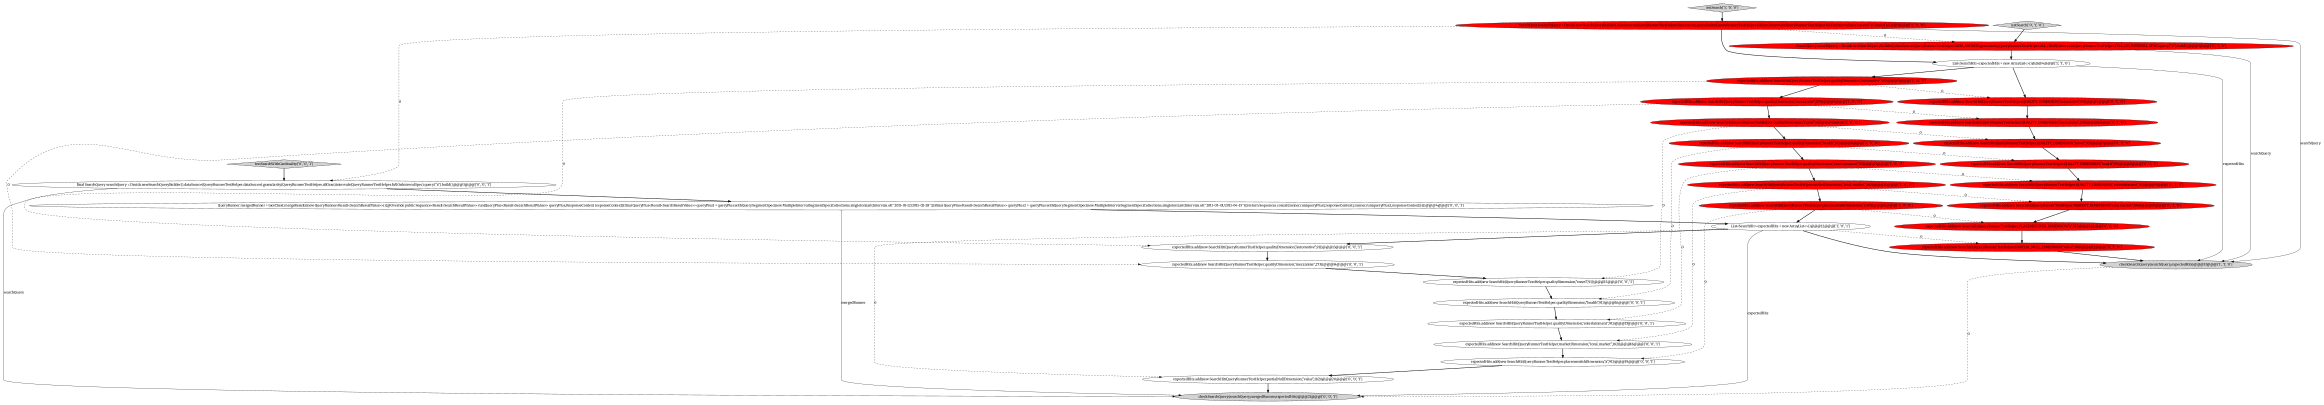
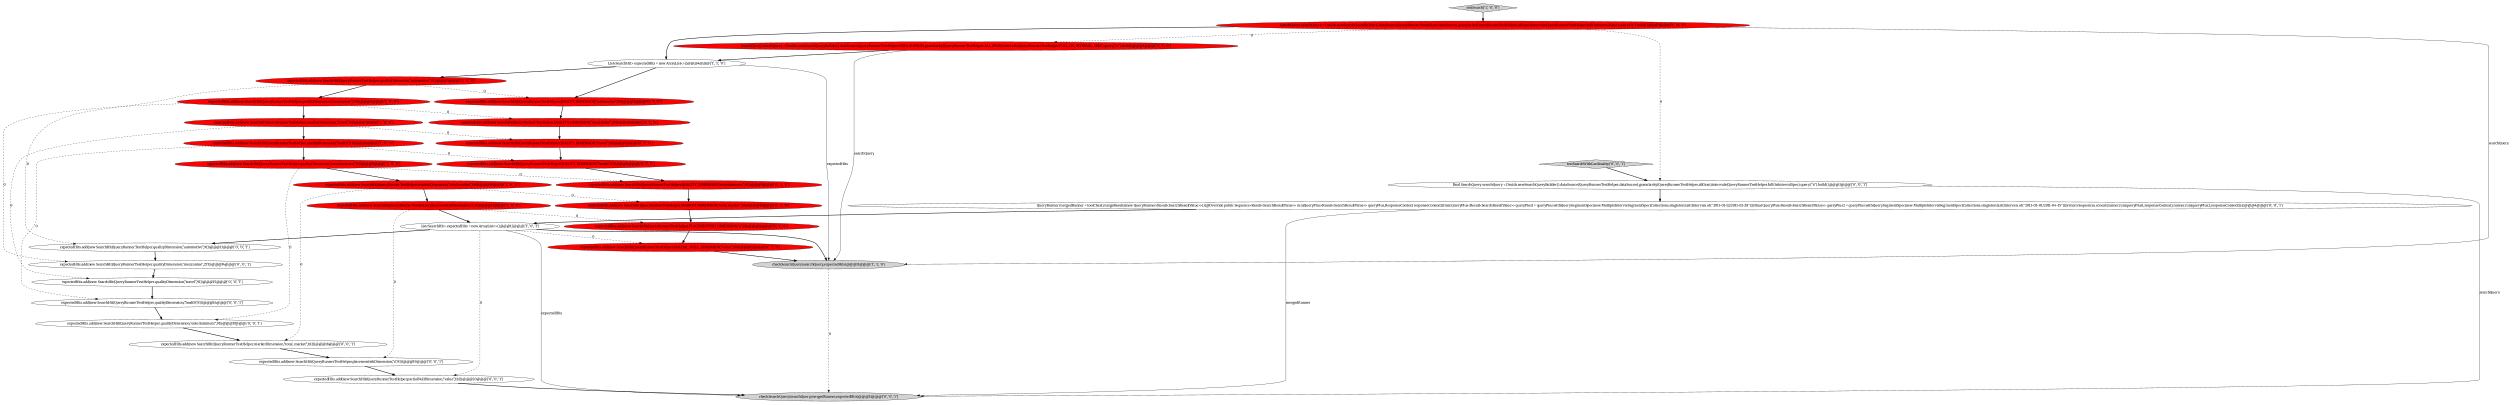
  digraph {
    fontname=Merriweather
    node [fillcolor=red shape=ellipse style=filled fontname=Merriweather]
    edge [style=bold fontname=Merriweather]
    n1 [fillcolor=white label="expectedHits.add(new SearchHit(QueryRunnerTestHelper.partialNullDimension,\"value\",182))@@@20@@@['0', '0', '1']"]
    n2 [fillcolor=lightgray label="checkSearchQuery(searchQuery,mergedRunner,expectedHits)@@@21@@@['0', '0', '1']"]
    n3 [label="expectedHits.add(new SearchHit(QueryRunnerTestHelper.qualityDimension,\"health\",93))@@@8@@@['1', '0', '0']"]
    n4 [fillcolor=white label="expectedHits.add(new SearchHit(QueryRunnerTestHelper.qualityDimension,\"health\",91))@@@16@@@['0', '0', '1']"]
    n5 [label="expectedHits.add(new SearchHit(QueryRunnerTestHelper.QUALITY_DIMENSION,\"health\",93))@@@8@@@['0', '1', '0']"]
    n6 [label="expectedHits.add(new SearchHit(QueryRunnerTestHelper.qualityDimension,\"entertainment\",93))@@@9@@@['1', '0', '0']"]
    n7 [fillcolor=white label="expectedHits.add(new SearchHit(QueryRunnerTestHelper.marketDimension,\"total_market\",182))@@@18@@@['0', '0', '1']"]
    n8 [fillcolor=white label="expectedHits.add(new SearchHit(QueryRunnerTestHelper.placementishDimension,\"a\",91))@@@19@@@['0', '0', '1']"]
    n9 [fillcolor=white label="List<SearchHit> expectedHits = new ArrayList<>()@@@4@@@['1', '1', '0']"]
    n10 [label="expectedHits.add(new SearchHit(QueryRunnerTestHelper.qualityDimension,\"automotive\",93))@@@5@@@['1', '0', '0']"]
    n11 [fillcolor=lightgray label="checkSearchQuery(searchQuery,expectedHits)@@@13@@@['1', '1', '0']"]
    n12 [label="expectedHits.add(new SearchHit(QueryRunnerTestHelper.QUALITY_DIMENSION,\"automotive\",93))@@@5@@@['0', '1', '0']"]
    n13 [label="SearchQuery searchQuery = Druids.newSearchQueryBuilder().dataSource(QueryRunnerTestHelper.dataSource).granularity(QueryRunnerTestHelper.allGran).intervals(QueryRunnerTestHelper.fullOnIntervalSpec).query(\"a\").build()@@@3@@@['1', '0', '0']"]
    n14 [label="SearchQuery searchQuery = Druids.newSearchQueryBuilder().dataSource(QueryRunnerTestHelper.DATA_SOURCE).granularity(QueryRunnerTestHelper.ALL_GRAN).intervals(QueryRunnerTestHelper.FULL_ON_INTERVAL_SPEC).query(\"a\").build()@@@3@@@['0', '1', '0']"]
    n15 [fillcolor=white label="final SearchQuery searchQuery = Druids.newSearchQueryBuilder().dataSource(QueryRunnerTestHelper.dataSource).granularity(QueryRunnerTestHelper.allGran).intervals(QueryRunnerTestHelper.fullOnIntervalSpec).query(\"a\").build()@@@3@@@['0', '0', '1']"]
    n16 [fillcolor=white label="expectedHits.add(new SearchHit(QueryRunnerTestHelper.qualityDimension,\"entertainment\",91))@@@17@@@['0', '0', '1']"]
    n17 [label="expectedHits.add(new SearchHit(QueryRunnerTestHelper.placementishDimension,\"a\",93))@@@11@@@['1', '0', '0']"]
    n18 [fillcolor=white label="List<SearchHit> expectedHits = new ArrayList<>()@@@12@@@['1', '0', '1']"]
    n19 [label="expectedHits.add(new SearchHit(QueryRunnerTestHelper.PLACEMENTISH_DIMENSION,\"a\",93))@@@11@@@['0', '1', '0']"]
    n20 [label="expectedHits.add(new SearchHit(QueryRunnerTestHelper.MARKET_DIMENSION,\"total_market\",186))@@@10@@@['0', '1', '0']"]
    n21 [label="expectedHits.add(new SearchHit(QueryRunnerTestHelper.PARTIAL_NULL_DIMENSION,\"value\",186))@@@12@@@['0', '1', '0']"]
    n22 [fillcolor=white label="expectedHits.add(new SearchHit(QueryRunnerTestHelper.qualityDimension,\"automotive\",91))@@@13@@@['0', '0', '1']"]
    n23 [fillcolor=white label="expectedHits.add(new SearchHit(QueryRunnerTestHelper.qualityDimension,\"mezzanine\",273))@@@14@@@['0', '0', '1']"]
    n24 [fillcolor=white label="expectedHits.add(new SearchHit(QueryRunnerTestHelper.qualityDimension,\"travel\",91))@@@15@@@['0', '0', '1']"]
    n25 [label="expectedHits.add(new SearchHit(QueryRunnerTestHelper.QUALITY_DIMENSION,\"entertainment\",93))@@@9@@@['0', '1', '0']"]
-   n26 [fillcolor=lightgray label="testSearch['0', '1', '0']" shape=diamond]
    n27 [label="expectedHits.add(new SearchHit(QueryRunnerTestHelper.marketDimension,\"total_market\",186))@@@10@@@['1', '0', '0']"]
    n28 [fillcolor=lightgray label="testSearch['1', '0', '0']" shape=diamond]
    n29 [fillcolor=lightgray label="testSearchWithCardinality['0', '0', '1']" shape=diamond]
    n30 [label="expectedHits.add(new SearchHit(QueryRunnerTestHelper.QUALITY_DIMENSION,\"mezzanine\",279))@@@6@@@['0', '1', '0']"]
    n31 [label="expectedHits.add(new SearchHit(QueryRunnerTestHelper.QUALITY_DIMENSION,\"travel\",93))@@@7@@@['0', '1', '0']"]
    n32 [label="expectedHits.add(new SearchHit(QueryRunnerTestHelper.qualityDimension,\"mezzanine\",279))@@@6@@@['1', '0', '0']"]
    n33 [fillcolor=white label="QueryRunner mergedRunner = toolChest.mergeResults(new QueryRunner<Result<SearchResultValue>>(){@Override public Sequence<Result<SearchResultValue>> run(QueryPlus<Result<SearchResultValue>> queryPlus,ResponseContext responseContext){final QueryPlus<Result<SearchResultValue>> queryPlus1 = queryPlus.withQuerySegmentSpec(new MultipleIntervalSegmentSpec(Collections.singletonList(Intervals.of(\"2011-01-12/2011-02-28\"))))final QueryPlus<Result<SearchResultValue>> queryPlus2 = queryPlus.withQuerySegmentSpec(new MultipleIntervalSegmentSpec(Collections.singletonList(Intervals.of(\"2011-03-01/2011-04-15\"))))return Sequences.concat(runner.run(queryPlus1,responseContext),runner.run(queryPlus2,responseContext))}})@@@4@@@['0', '0', '1']"]
    n34 [label="expectedHits.add(new SearchHit(QueryRunnerTestHelper.qualityDimension,\"travel\",93))@@@7@@@['1', '0', '0']"]
    n1 -> n2
    n3 -> n4 [label=0 style=dashed]
    n3 -> n5 [label=0 style=dashed]
    n3 -> n6
    n4 -> n16
    n5 -> n25
    n6 -> n16 [label=0 style=dashed]
    n6 -> n25 [label=0 style=dashed]
    n6 -> n27
    n7 -> n8
    n8 -> n1
    n9 -> n10
    n9 -> n11 [label=expectedHits style=solid]
    n9 -> n12
    n10 -> n12 [label=0 style=dashed]
    n10 -> n22 [label=0 style=dashed]
    n10 -> n32
    n11 -> n2 [label=0 style=dashed]
    n12 -> n30
    n13 -> n9
    n13 -> n11 [label=searchQuery style=solid]
    n13 -> n14 [label=0 style=dashed]
    n13 -> n15 [label=0 style=dashed]
    n14 -> n9
    n14 -> n11 [label=searchQuery style=solid]
    n15 -> n2 [label=searchQuery style=solid]
    n15 -> n33
    n16 -> n7
    n17 -> n8 [label=0 style=dashed]
    n17 -> n18
    n17 -> n19 [label=0 style=dashed]
    n18 -> n1 [label=0 style=dashed]
    n18 -> n2 [label=expectedHits style=solid]
    n18 -> n11
    n18 -> n21 [label=0 style=dashed]
    n18 -> n22
    n19 -> n21
    n20 -> n19
    n21 -> n11
    n22 -> n23
    n23 -> n24
    n24 -> n4
    n25 -> n20
-   n26 -> n14
    n27 -> n7 [label=0 style=dashed]
    n27 -> n17
    n27 -> n20 [label=0 style=dashed]
    n28 -> n13
    n29 -> n15
    n30 -> n31
    n31 -> n5
    n32 -> n23 [label=0 style=dashed]
    n32 -> n30 [label=0 style=dashed]
    n32 -> n34
    n33 -> n2 [label=mergedRunner style=solid]
    n33 -> n18
    n34 -> n3
    n34 -> n24 [label=0 style=dashed]
    n34 -> n31 [label=0 style=dashed]
  }
